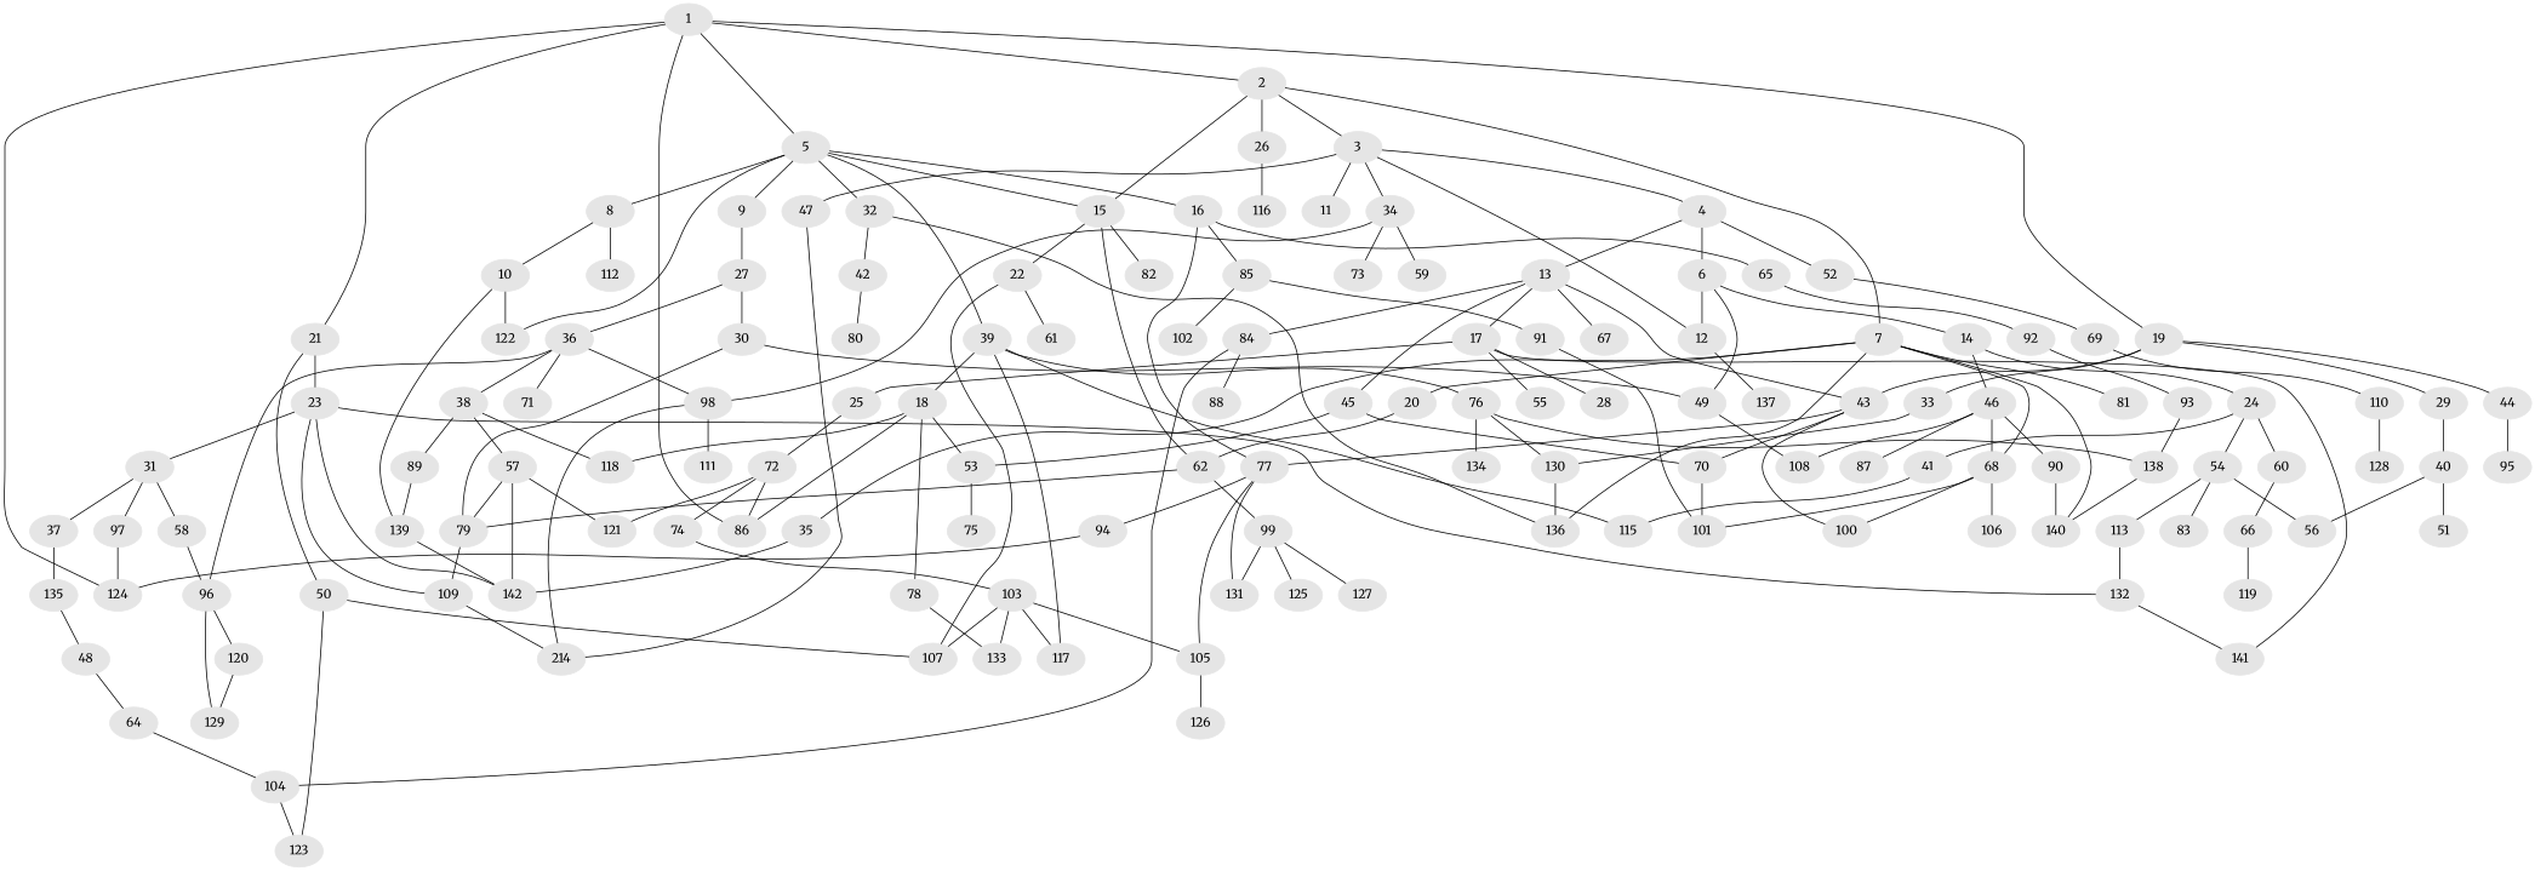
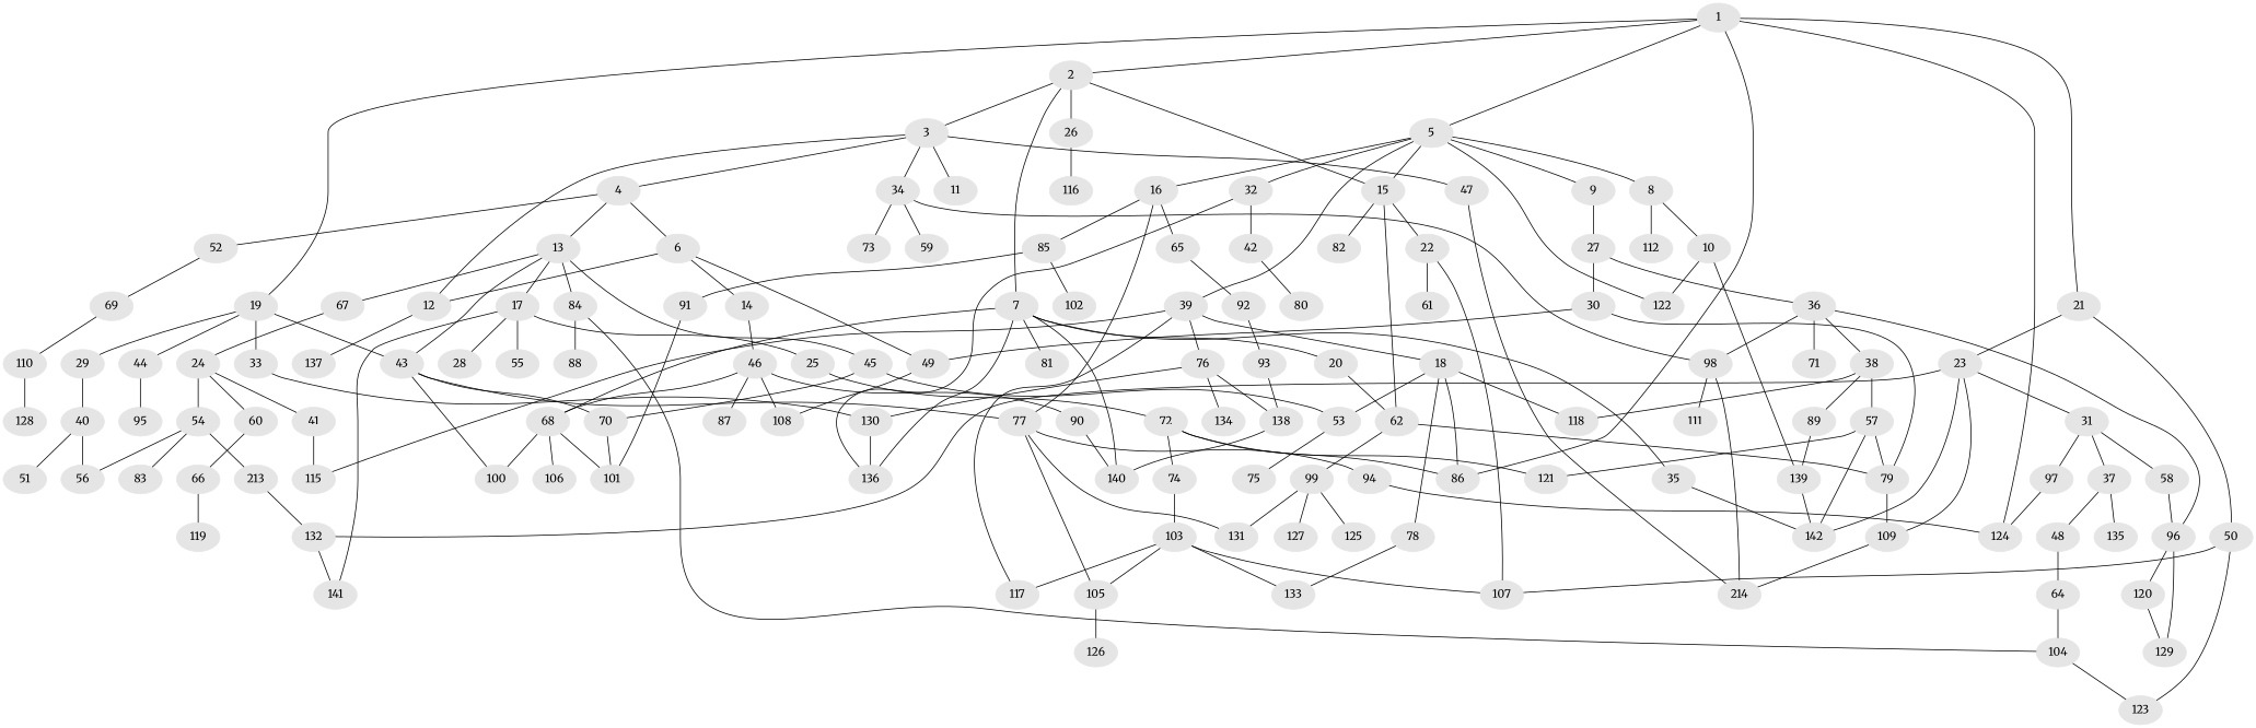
  graph {
    fontname=Merriweather
    node [color=gray90 fontname=Merriweather style=filled]
    edge [fontname=Merriweather]
    1
    2
    5
    19
    21
    86
    124
    3
    7
    15
    26
    8
    9
    16
    32
    39
    122
    43
    29
    33
    44
    23
    50
    4
    11
    12
    34
    47
    20
    35
    68
    81
    136
    140
    22
    62
    82
    116
    6
    13
    52
    137
    59
    73
    98
    n46 [label=214]
    14
    49
    17
    45
    67
    84
    69
    10
    112
    27
    65
    77
    85
    42
    18
    76
    115
    117
    24
    46
    108
    142
    100
    101
    106
    139
    30
    36
    53
    78
    118
    25
    28
    55
    141
    70
    104
    88
    41
    54
    60
    87
    90
    61
    107
    79
    99
    92
    94
    105
    131
    91
    102
    72
    75
    133
    40
    130
    95
    31
    109
    132
    123
    37
    58
    97
    56
    83
-   113
+   113 [label=213]
    66
    121
    74
    38
    71
    96
    51
    48
    135
    80
    111
    57
    89
    120
    129
    64
    134
    138
    110
    119
    125
    127
    93
    128
    103
    126
    1 -- 2
    1 -- 5
    1 -- 19
    1 -- 21
    1 -- 86
    1 -- 124
    2 -- 3
    2 -- 7
    2 -- 15
    2 -- 26
    5 -- 15
    5 -- 8
    5 -- 9
    5 -- 16
    5 -- 32
    5 -- 39
    5 -- 122
    19 -- 43
    19 -- 29
    19 -- 33
    19 -- 44
    21 -- 23
    21 -- 50
    3 -- 4
    3 -- 11
    3 -- 12
    3 -- 34
    3 -- 47
    7 -- 20
    7 -- 35
    7 -- 68
    7 -- 81
    7 -- 136
    7 -- 140
    15 -- 22
    15 -- 62
    15 -- 82
    26 -- 116
    8 -- 10
    8 -- 112
    9 -- 27
    16 -- 65
    16 -- 77
    16 -- 85
    32 -- 136
    32 -- 42
    39 -- 18
    39 -- 76
    39 -- 115
    39 -- 117
    43 -- 77
    43 -- 100
    43 -- 70
    29 -- 40
    33 -- 130
    44 -- 95
    23 -- 142
    23 -- 31
    23 -- 109
    23 -- 132
    50 -- 107
    50 -- 123
    4 -- 6
    4 -- 13
    4 -- 52
    12 -- 137
    34 -- 59
    34 -- 73
    34 -- 98
    47 -- n46
    20 -- 62
    35 -- 142
    68 -- 100
    68 -- 101
    68 -- 106
    22 -- 61
    22 -- 107
    62 -- 79
    62 -- 99
    6 -- 12
    6 -- 14
    6 -- 49
    13 -- 43
    13 -- 17
    13 -- 45
    13 -- 67
    13 -- 84
    52 -- 69
    98 -- n46
    98 -- 111
-   14 -- 24
+   67 -- 24
    14 -- 46
    49 -- 108
    17 -- 25
    17 -- 28
    17 -- 55
    17 -- 141
    45 -- 53
    45 -- 70
    84 -- 104
    84 -- 88
    69 -- 110
    10 -- 122
    10 -- 139
    27 -- 30
    27 -- 36
    65 -- 92
    77 -- 94
    77 -- 105
    77 -- 131
    85 -- 91
    85 -- 102
    42 -- 80
    18 -- 86
    18 -- 53
    18 -- 78
    18 -- 118
    76 -- 130
    76 -- 134
    76 -- 138
    24 -- 41
    24 -- 54
    24 -- 60
    46 -- 68
    46 -- 108
    46 -- 87
    46 -- 90
    139 -- 142
    30 -- 49
    30 -- 79
    36 -- 98
    36 -- 38
    36 -- 71
    36 -- 96
    53 -- 75
    78 -- 133
    25 -- 72
    70 -- 101
    104 -- 123
    41 -- 115
    54 -- 56
    54 -- 83
    54 -- 113
    60 -- 66
    90 -- 140
    79 -- 109
    99 -- 131
    99 -- 125
    99 -- 127
    92 -- 93
    94 -- 124
    105 -- 126
    91 -- 101
    72 -- 86
    72 -- 121
    72 -- 74
    40 -- 56
    40 -- 51
    130 -- 136
    31 -- 37
    31 -- 58
    31 -- 97
    109 -- n46
    132 -- 141
-   135 -- 48
+   37 -- 48
    37 -- 135
    58 -- 96
    97 -- 124
    113 -- 132
    66 -- 119
    74 -- 103
    38 -- 118
    38 -- 57
    38 -- 89
    96 -- 120
    96 -- 129
    48 -- 64
    57 -- 142
    57 -- 79
    57 -- 121
    89 -- 139
    120 -- 129
    64 -- 104
    138 -- 140
    110 -- 128
    93 -- 138
    103 -- 117
    103 -- 107
    103 -- 105
    103 -- 133
  }
